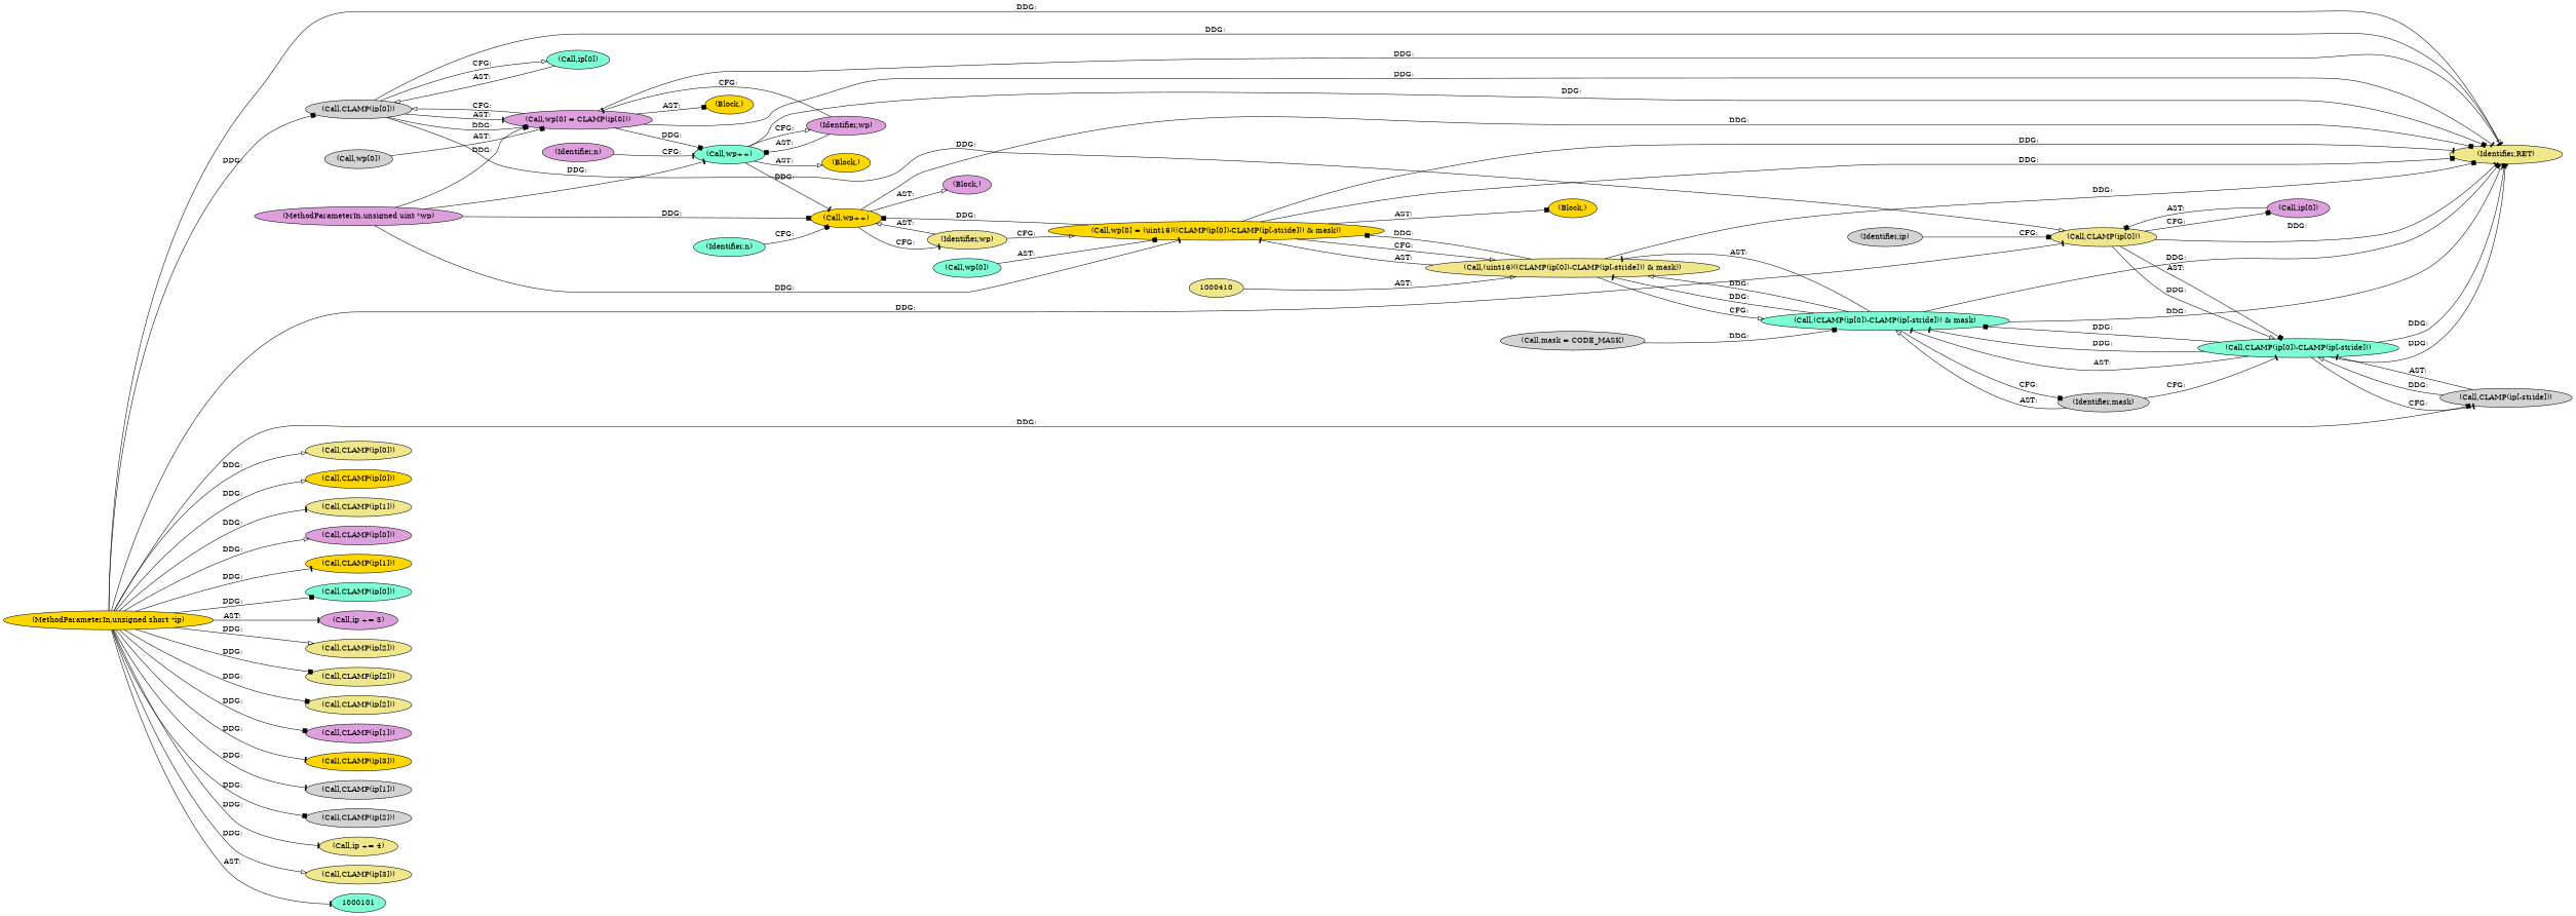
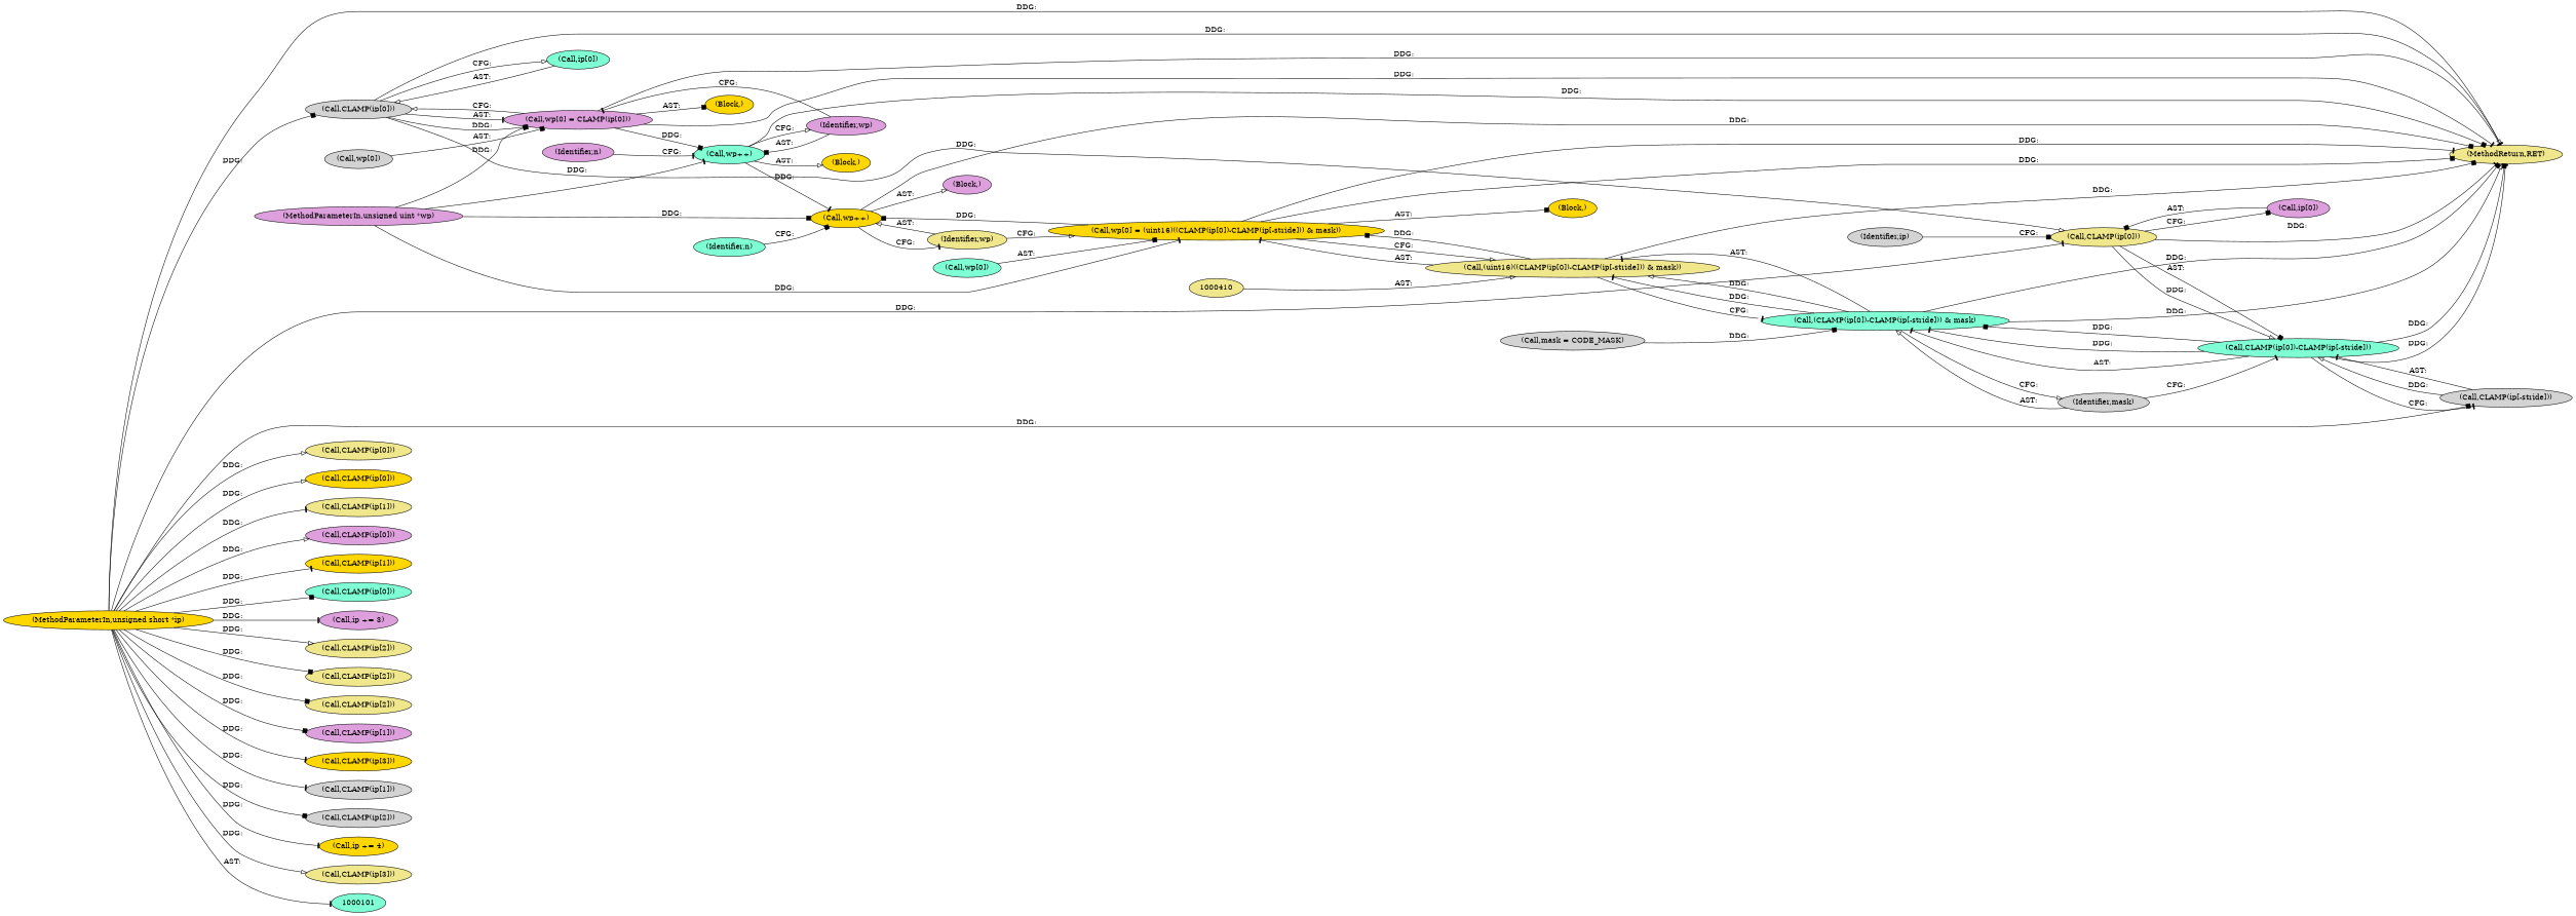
  digraph {
    rankdir=LR
    node [fillcolor=khaki style=filled]
    edge [arrowhead=box]
    n1 [fillcolor=lightgrey label="(Call,CLAMP(ip[0]))"]
    n2 [fillcolor=plum label="(Call,wp[0] = CLAMP(ip[0]))"]
    n3 [label="(Call,CLAMP(ip[0]))"]
    n4 [fillcolor=aquamarine label="(Call,ip[0])"]
-   n5 [label="(Identifier,RET)"]
+   n5 [label="(MethodReturn,RET)"]
    n6 [fillcolor=aquamarine label="(Call,wp++)"]
    n7 [fillcolor=gold label="(Block,)"]
    n8 [fillcolor=aquamarine label="(Call,CLAMP(ip[0])-CLAMP(ip[-stride]))"]
    n9 [fillcolor=plum label="(Call,ip[0])"]
    n10 [fillcolor=gold label="(MethodParameterIn,unsigned short *ip)"]
    n11 [label="(Call,CLAMP(ip[0]))"]
    n12 [fillcolor=gold label="(Call,CLAMP(ip[0]))"]
    n13 [label="(Call,CLAMP(ip[1]))"]
    n14 [fillcolor=plum label="(Call,CLAMP(ip[0]))"]
    n15 [fillcolor=gold label="(Call,CLAMP(ip[1]))"]
    n16 [fillcolor=aquamarine label="(Call,CLAMP(ip[0]))"]
    n17 [fillcolor=plum label="(Call,ip += 3)"]
    n18 [label="(Call,CLAMP(ip[2]))"]
    n19 [label="(Call,CLAMP(ip[2]))"]
    n20 [label="(Call,CLAMP(ip[2]))"]
    n21 [fillcolor=lightgrey label="(Call,CLAMP(ip[-stride]))"]
    n22 [fillcolor=plum label="(Call,CLAMP(ip[1]))"]
    n23 [fillcolor=gold label="(Call,CLAMP(ip[3]))"]
    n24 [fillcolor=lightgrey label="(Call,CLAMP(ip[1]))"]
    n25 [fillcolor=lightgrey label="(Call,CLAMP(ip[2]))"]
-   n26 [label="(Call,ip += 4)"]
+   n26 [fillcolor=gold label="(Call,ip += 4)"]
    n27 [label="(Call,CLAMP(ip[3]))"]
    1000101 [fillcolor=aquamarine]
    n29 [fillcolor=gold label="(Call,wp++)"]
    n30 [fillcolor=plum label="(Identifier,wp)"]
    n31 [fillcolor=gold label="(Block,)"]
    n32 [fillcolor=plum label="(Block,)"]
    n33 [label="(Identifier,wp)"]
    n34 [fillcolor=gold label="(Call,wp[0] = (uint16)((CLAMP(ip[0])-CLAMP(ip[-stride])) & mask))"]
    n35 [fillcolor=aquamarine label="(Call,(CLAMP(ip[0])-CLAMP(ip[-stride])) & mask)"]
    n36 [label="(Call,(uint16)((CLAMP(ip[0])-CLAMP(ip[-stride])) & mask))"]
    n37 [fillcolor=lightgrey label="(Identifier,mask)"]
    n38 [fillcolor=gold label="(Block,)"]
    n39 [fillcolor=lightgrey label="(Identifier,ip)"]
    n40 [fillcolor=lightgrey label="(Call,mask = CODE_MASK)"]
    n41 [fillcolor=plum label="(Identifier,n)"]
    n42 [fillcolor=aquamarine label="(Call,wp[0])"]
    n43 [fillcolor=plum label="(MethodParameterIn,unsigned uint *wp)"]
    n44 [fillcolor=aquamarine label="(Identifier,n)"]
    n45 [fillcolor=lightgrey label="(Call,wp[0])"]
    1000410
    n1 -> n2 [arrowhead=tee label="AST: "]
    n1 -> n2 [label="DDG: "]
    n1 -> n3 [arrowhead=onormal label="DDG: "]
    n1 -> n4 [arrowhead=onormal label="CFG: "]
    n1 -> n5 [arrowhead=tee label="DDG: "]
    n2 -> n1 [arrowhead=onormal label="CFG: "]
    n2 -> n5 [arrowhead=tee label="DDG: "]
    n2 -> n5 [arrowhead=tee label="DDG: "]
    n2 -> n6 [label="DDG: "]
    n2 -> n7 [label="AST: "]
    n3 -> n5 [arrowhead=tee label="DDG: "]
    n3 -> n8 [label="AST: "]
    n3 -> n8 [arrowhead=onormal label="DDG: "]
    n3 -> n9 [label="CFG: "]
    n4 -> n1 [arrowhead=onormal label="AST: "]
    n6 -> n5 [label="DDG: "]
    n6 -> n29 [arrowhead=tee label="DDG: "]
    n6 -> n30 [arrowhead=onormal label="CFG: "]
    n6 -> n31 [arrowhead=onormal label="AST: "]
    n8 -> n5 [arrowhead=tee label="DDG: "]
    n8 -> n5 [label="DDG: "]
    n8 -> n21 [arrowhead=tee label="CFG: "]
    n8 -> n35 [arrowhead=tee label="AST: "]
    n8 -> n35 [label="DDG: "]
    n8 -> n35 [arrowhead=tee label="DDG: "]
    n9 -> n3 [label="AST: "]
    n10 -> n1 [label="DDG: "]
    n10 -> n3 [arrowhead=tee label="DDG: "]
    n10 -> n5 [arrowhead=onormal label="DDG: "]
    n10 -> n11 [arrowhead=onormal label="DDG: "]
    n10 -> n12 [arrowhead=onormal label="DDG: "]
    n10 -> n13 [arrowhead=tee label="DDG: "]
    n10 -> n14 [arrowhead=onormal label="DDG: "]
    n10 -> n15 [arrowhead=tee label="DDG: "]
    n10 -> n16 [label="DDG: "]
-   n10 -> n17 [arrowhead=tee label="AST: "]
+   n10 -> n17 [arrowhead=tee label="DDG: "]
    n10 -> n18 [arrowhead=onormal label="DDG: "]
    n10 -> n19 [label="DDG: "]
    n10 -> n20 [label="DDG: "]
    n10 -> n21 [label="DDG: "]
    n10 -> n22 [label="DDG: "]
    n10 -> n23 [arrowhead=tee label="DDG: "]
    n10 -> n24 [arrowhead=tee label="DDG: "]
    n10 -> n25 [label="DDG: "]
    n10 -> n26 [arrowhead=tee label="DDG: "]
    n10 -> n27 [arrowhead=onormal label="DDG: "]
    n10 -> 1000101 [arrowhead=tee label="AST: "]
    n21 -> n8 [arrowhead=tee label="AST: "]
    n21 -> n8 [arrowhead=onormal label="DDG: "]
    n29 -> n5 [label="DDG: "]
    n29 -> n32 [arrowhead=onormal label="AST: "]
    n29 -> n33 [arrowhead=tee label="CFG: "]
    n30 -> n2 [arrowhead=tee label="CFG: "]
    n30 -> n6 [label="AST: "]
    n33 -> n29 [arrowhead=onormal label="AST: "]
    n33 -> n34 [arrowhead=onormal label="CFG: "]
    n34 -> n5 [arrowhead=tee label="DDG: "]
    n34 -> n5 [label="DDG: "]
    n34 -> n29 [label="DDG: "]
    n34 -> n36 [arrowhead=onormal label="CFG: "]
    n34 -> n38 [label="AST: "]
    n35 -> n5 [arrowhead=onormal label="DDG: "]
    n35 -> n5 [label="DDG: "]
    n35 -> n36 [arrowhead=tee label="AST: "]
    n35 -> n36 [arrowhead=onormal label="DDG: "]
    n35 -> n36 [arrowhead=tee label="DDG: "]
-   n35 -> n37 [label="CFG: "]
+   n35 -> n37 [arrowhead=onormal label="CFG: "]
    n36 -> n5 [label="DDG: "]
    n36 -> n34 [arrowhead=tee label="AST: "]
    n36 -> n34 [label="DDG: "]
-   n36 -> n35 [arrowhead=onormal label="CFG: "]
+   n36 -> n35 [arrowhead=tee label="CFG: "]
    n37 -> n8 [arrowhead=tee label="CFG: "]
    n37 -> n35 [arrowhead=onormal label="AST: "]
    n39 -> n3 [label="CFG: "]
    n40 -> n35 [label="DDG: "]
    n41 -> n6 [arrowhead=tee label="CFG: "]
    n42 -> n34 [label="AST: "]
    n43 -> n2 [label="DDG: "]
    n43 -> n6 [arrowhead=tee label="DDG: "]
    n43 -> n29 [label="DDG: "]
    n43 -> n34 [arrowhead=tee label="DDG: "]
    n44 -> n29 [label="CFG: "]
    n45 -> n2 [label="AST: "]
    1000410 -> n36 [arrowhead=onormal label="AST: "]
  }
